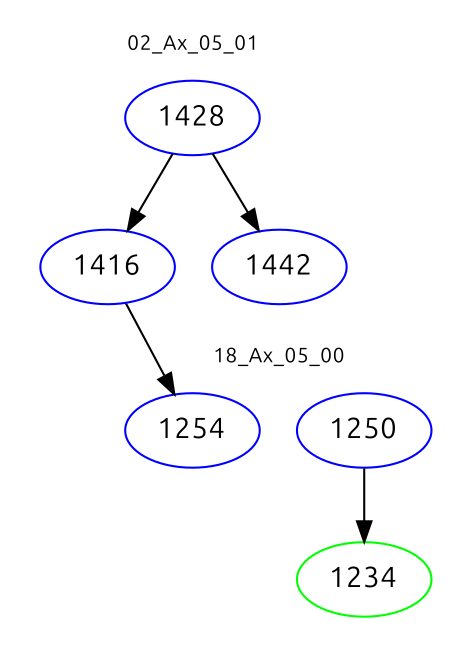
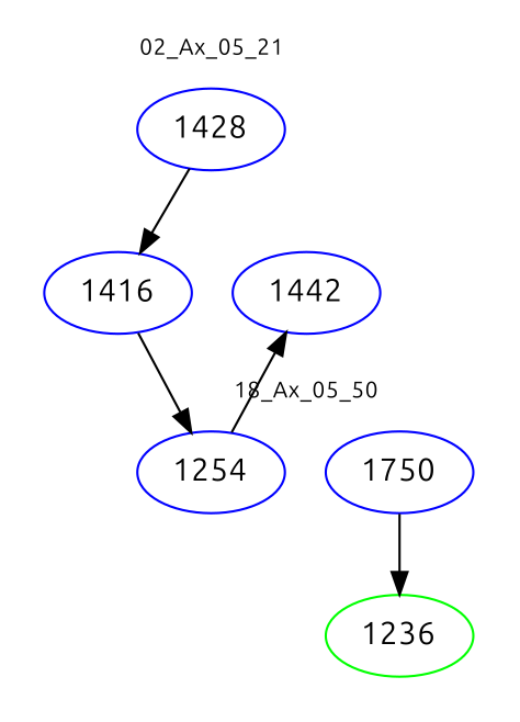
  digraph {
    fontname=Ubuntu
    node [color=blue fontname=Ubuntu]
    edge [color=black fontname=Ubuntu]
-   n1 [label=1250]
-   n2 [color=green label=1234]
+   n1 [label=1750]
+   n2 [color=green label=1236]
    n3 [label=1254]
    n4 [label=1428]
    n5 [label=1416]
    n6 [label=1442]
    subgraph cluster_1 {
      color=white
      fontsize=10
-     label="18_Ax_05_00"
+     label="18_Ax_05_50"
      n1
      n2
      n3
    }
    subgraph cluster_2 {
      color=white
      fontsize=10
-     label="02_Ax_05_01"
+     label="02_Ax_05_21"
      n4
      n5
      n6
    }
    n1 -> n2
    n4 -> n5
-   n4 -> n6
+   n3 -> n6
    n5 -> n3
  }
